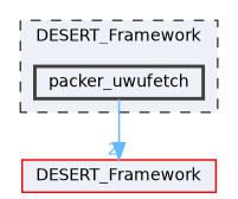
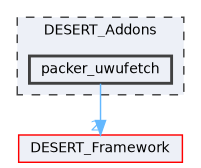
  digraph {
    compound=true
    node [fillcolor="#edf0f7" fontname=Helvetica fontsize=10 shape=box]
    n1 [color=grey25 height=0.2 label=packer_uwufetch style="filled,bold" width=0.4]
    n2 [color=red height=0.2 label=DESERT_Framework style=filled width=0.4]
    subgraph cluster_1 {
      bgcolor="#edf0f7"
      fontname=Helvetica
      fontsize=10
-     label=DESERT_Framework
+     label=DESERT_Addons
      pencolor=grey25
      style="filled,dashed"
      n1
    }
    n1 -> n2 [color=steelblue1 fontcolor=steelblue1 fontname=Helvetica fontsize=10 headlabel=2 labeldistance=1.5 labelfontname=Helvetica labelfontsize=10]
  }
